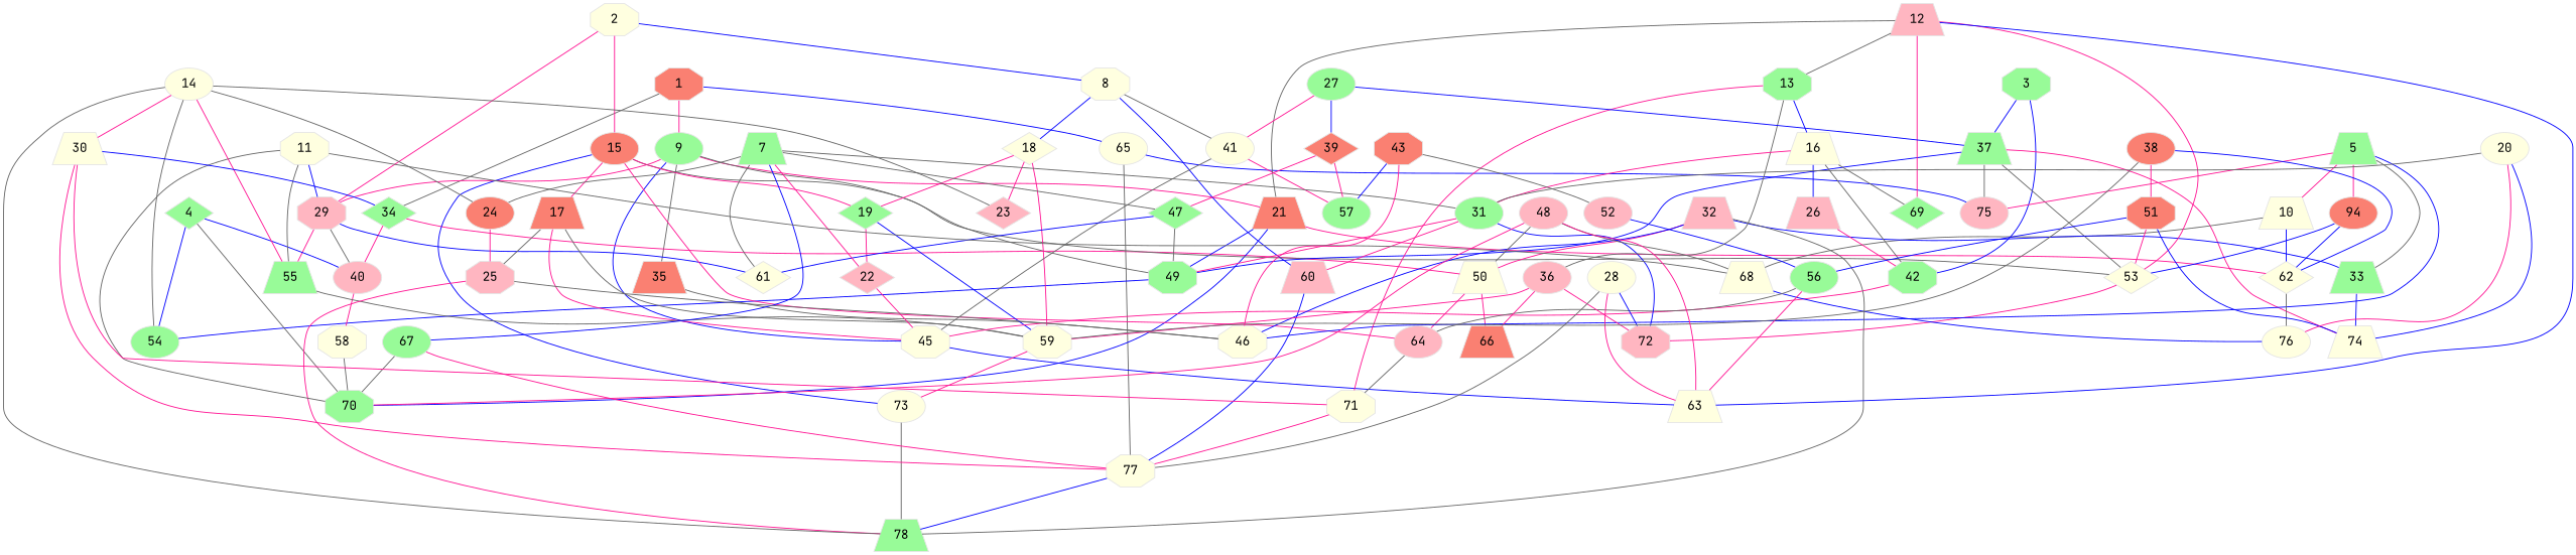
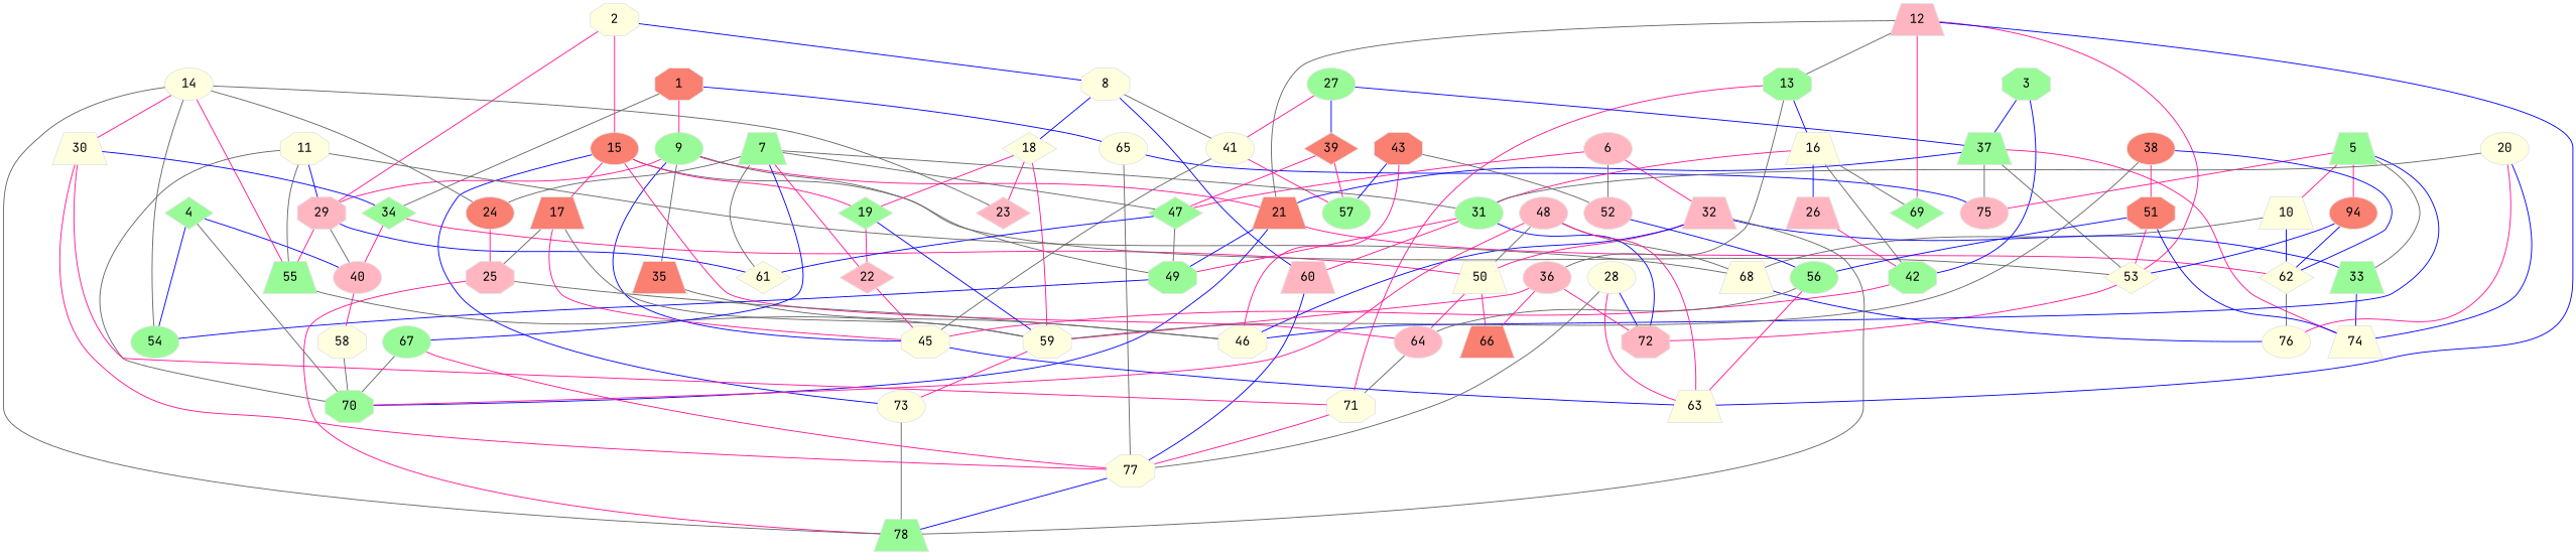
  graph {
    fontname="JetBrains Mono"
    node [color=gray90 fillcolor=lightyellow fontname="JetBrains Mono" shape=ellipse style=filled]
    edge [color=deeppink fontname="JetBrains Mono"]
    1 [fillcolor=salmon shape=octagon]
    9 [fillcolor=palegreen]
    34 [fillcolor=palegreen shape=diamond]
    65
    29 [fillcolor=lightpink shape=octagon]
    21 [fillcolor=salmon shape=trapezium]
    35 [fillcolor=salmon shape=trapezium]
    45 [shape=octagon]
    49 [fillcolor=palegreen shape=octagon]
    40 [fillcolor=lightpink]
    50 [shape=trapezium]
    75 [fillcolor=lightpink]
    77 [shape=octagon]
    2 [shape=octagon]
    8 [shape=octagon]
    15 [fillcolor=salmon]
    18 [shape=diamond]
    41
    60 [fillcolor=lightpink shape=trapezium]
    53 [shape=diamond]
    17 [fillcolor=salmon shape=trapezium]
    19 [fillcolor=palegreen shape=diamond]
    64 [fillcolor=lightpink]
    73
    61 [shape=diamond]
    55 [fillcolor=palegreen shape=trapezium]
    3 [fillcolor=palegreen shape=octagon]
    37 [fillcolor=palegreen shape=trapezium]
    42 [fillcolor=palegreen shape=octagon]
    74 [shape=trapezium]
    4 [fillcolor=palegreen shape=diamond]
    54 [fillcolor=palegreen]
    70 [fillcolor=palegreen shape=octagon]
    58 [shape=octagon]
    5 [fillcolor=palegreen shape=trapezium]
    10 [shape=trapezium]
    33 [fillcolor=palegreen shape=trapezium]
    n38 [fillcolor=salmon label=94]
    46 [shape=octagon]
    62 [shape=diamond]
    68 [shape=trapezium]
+   6 [fillcolor=lightpink]
    32 [fillcolor=lightpink shape=trapezium]
    47 [fillcolor=palegreen shape=diamond]
    52 [fillcolor=lightpink]
    78 [fillcolor=palegreen shape=trapezium]
    56 [fillcolor=palegreen]
    7 [fillcolor=palegreen shape=trapezium]
    22 [fillcolor=lightpink shape=diamond]
    24 [fillcolor=salmon]
    31 [fillcolor=palegreen]
    67 [fillcolor=palegreen]
    25 [fillcolor=lightpink shape=octagon]
    72 [fillcolor=lightpink shape=octagon]
    23 [fillcolor=lightpink shape=diamond]
    59 [shape=octagon]
    57 [fillcolor=palegreen]
    63 [shape=trapezium]
    76
    11 [shape=octagon]
    12 [fillcolor=lightpink shape=trapezium]
    13 [fillcolor=palegreen shape=octagon]
    69 [fillcolor=palegreen shape=diamond]
    16 [shape=trapezium]
    36 [fillcolor=lightpink]
    71 [shape=octagon]
    26 [fillcolor=lightpink shape=trapezium]
    66 [fillcolor=salmon shape=trapezium]
    14
    30 [shape=trapezium]
    51 [fillcolor=salmon shape=octagon]
    20
    27 [fillcolor=palegreen]
    39 [fillcolor=salmon shape=diamond]
    28
    38 [fillcolor=salmon]
    43 [fillcolor=salmon shape=octagon]
    48 [fillcolor=lightpink]
    1 -- 9
    1 -- 34 [color=gray40]
    1 -- 65 [color=blue]
    9 -- 29
    9 -- 21
    9 -- 35 [color=gray40]
    9 -- 45 [color=blue]
    9 -- 49 [color=gray40]
    34 -- 40
    34 -- 50
    65 -- 75 [color=blue]
    65 -- 77 [color=gray40]
    29 -- 40 [color=gray40]
    29 -- 61 [color=blue]
    29 -- 55
    21 -- 49 [color=blue]
    21 -- 70 [color=blue]
    21 -- 62
    35 -- 46 [color=gray40]
    45 -- 63 [color=blue]
    49 -- 54 [color=blue]
    40 -- 58
    50 -- 64
    50 -- 66
    77 -- 78 [color=blue]
    2 -- 29
    2 -- 8 [color=blue]
    2 -- 15
    8 -- 18 [color=blue]
    8 -- 41 [color=gray40]
    8 -- 60 [color=blue]
    15 -- 53 [color=gray40]
    15 -- 17
    15 -- 19
    15 -- 64
    15 -- 73 [color=blue]
    18 -- 19
    18 -- 23
    18 -- 59
    41 -- 45 [color=gray40]
    41 -- 57
    60 -- 77 [color=blue]
    53 -- 72
    17 -- 45
    17 -- 25 [color=gray40]
    17 -- 59 [color=gray40]
    19 -- 22
    19 -- 59 [color=blue]
    64 -- 71 [color=gray40]
    73 -- 78 [color=gray40]
    55 -- 59 [color=gray40]
    3 -- 37 [color=blue]
    3 -- 42 [color=blue]
-   37 -- 49 [color=blue]
+   37 -- 21 [color=blue]
    37 -- 75 [color=gray40]
    37 -- 53 [color=gray40]
    37 -- 74
    42 -- 45
    4 -- 40 [color=blue]
    4 -- 54 [color=blue]
    4 -- 70 [color=gray40]
    58 -- 70 [color=gray40]
    5 -- 75
    5 -- 10
    5 -- 33 [color=gray40]
    5 -- n38
    5 -- 46 [color=blue]
    10 -- 62 [color=blue]
    10 -- 68 [color=gray40]
    33 -- 74 [color=blue]
    n38 -- 53 [color=blue]
    n38 -- 62 [color=blue]
    62 -- 76 [color=gray40]
    68 -- 76 [color=blue]
+   6 -- 32
+   6 -- 47
+   6 -- 52 [color=gray40]
    32 -- 50
    32 -- 33 [color=blue]
    32 -- 46 [color=blue]
    32 -- 78 [color=gray40]
    47 -- 49 [color=gray40]
    47 -- 61 [color=blue]
    52 -- 56 [color=blue]
    56 -- 64 [color=gray40]
    56 -- 63
    7 -- 61 [color=gray40]
    7 -- 47 [color=gray40]
    7 -- 22
    7 -- 24 [color=gray40]
    7 -- 31 [color=gray40]
    7 -- 67 [color=blue]
    22 -- 45
    24 -- 25
    31 -- 49
    31 -- 60
    31 -- 72 [color=blue]
    67 -- 77
    67 -- 70 [color=gray40]
    25 -- 46 [color=gray40]
    25 -- 78
    59 -- 73
    11 -- 29 [color=blue]
    11 -- 55 [color=gray40]
    11 -- 70 [color=gray40]
    11 -- 68 [color=gray40]
    12 -- 21 [color=gray40]
    12 -- 53
    12 -- 63 [color=blue]
    12 -- 13 [color=gray40]
    12 -- 69
    13 -- 16 [color=blue]
    13 -- 36 [color=gray40]
    13 -- 71
    16 -- 42 [color=gray40]
    16 -- 31
    16 -- 69 [color=gray40]
    16 -- 26 [color=blue]
    36 -- 72
    36 -- 59
    36 -- 66
    71 -- 77
    26 -- 42
    14 -- 55
    14 -- 54 [color=gray40]
    14 -- 78 [color=gray40]
    14 -- 24 [color=gray40]
    14 -- 23 [color=gray40]
    14 -- 30
    30 -- 34 [color=blue]
    30 -- 77
    30 -- 71
    51 -- 53
    51 -- 74 [color=blue]
    51 -- 56 [color=blue]
    20 -- 74 [color=blue]
    20 -- 31 [color=gray40]
    20 -- 76
    27 -- 41
    27 -- 37 [color=blue]
    27 -- 39 [color=blue]
    39 -- 47
    39 -- 57
    28 -- 77 [color=gray40]
    28 -- 72 [color=blue]
    28 -- 63
    38 -- 62 [color=blue]
    38 -- 59 [color=gray40]
    38 -- 51
    43 -- 46
    43 -- 52 [color=gray40]
    43 -- 57 [color=blue]
    48 -- 50 [color=gray40]
    48 -- 70
    48 -- 68 [color=gray40]
    48 -- 63
  }
